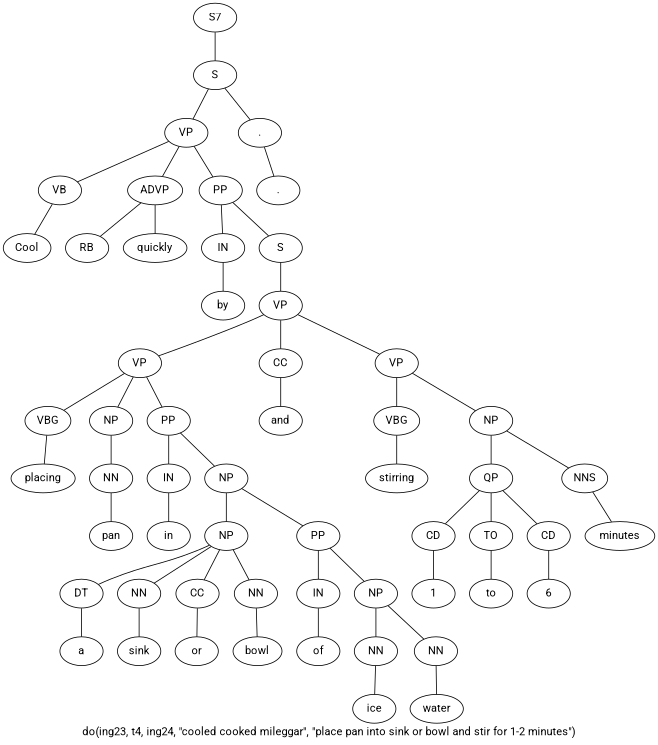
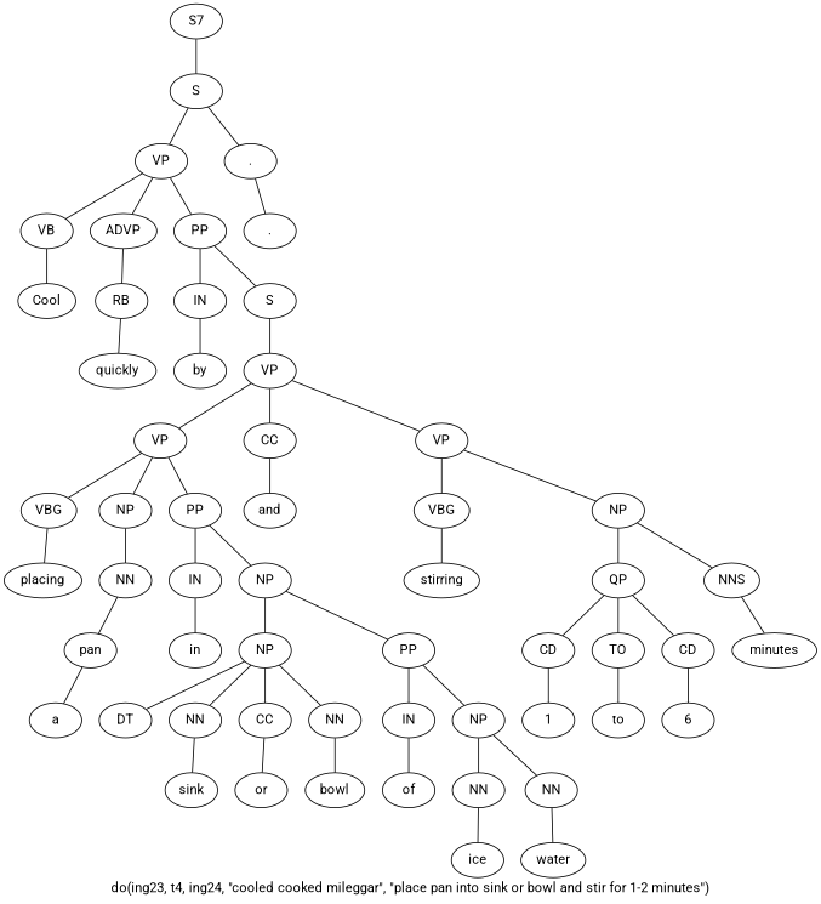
  graph {
    fontname=Roboto
    label="do(ing23, t4, ing24, \"cooled cooked mileggar\", \"place pan into sink or bowl and stir for 1-2 minutes\")"
    node [fontname=Roboto]
    edge [fontname=Roboto]
    n1 [label=S7]
    n2 [label=S]
    n3 [label=VP]
    n4 [label="."]
    n5 [label=VB]
    n6 [label=ADVP]
    n7 [label=PP]
    n8 [label="."]
    n9 [label=Cool]
    n10 [label=RB]
    n11 [label=IN]
    n12 [label=S]
    n13 [label=quickly]
    n14 [label=by]
    n15 [label=VP]
    n16 [label=VP]
    n17 [label=CC]
    n18 [label=VP]
    n19 [label=VBG]
    n20 [label=NP]
    n21 [label=PP]
    n22 [label=and]
    n23 [label=VBG]
    n24 [label=NP]
    n25 [label=placing]
    n26 [label=NN]
    n27 [label=IN]
    n28 [label=NP]
    n29 [label=pan]
    n30 [label=in]
    n31 [label=NP]
    n32 [label=PP]
    n33 [label=DT]
    n34 [label=NN]
    n35 [label=CC]
    n36 [label=NN]
    n37 [label=IN]
    n38 [label=NP]
    n39 [label=a]
    n40 [label=sink]
    n41 [label=or]
    n42 [label=bowl]
    n43 [label=of]
    n44 [label=NN]
    n45 [label=NN]
    n46 [label=ice]
    n47 [label=water]
    n48 [label=stirring]
    n49 [label=QP]
    n50 [label=NNS]
    n51 [label=CD]
    n52 [label=TO]
    n53 [label=CD]
    n54 [label=minutes]
    n55 [label=1]
    n56 [label=to]
    n57 [label=6]
    n1 -- n2
    n2 -- n3
    n2 -- n4
    n3 -- n5
    n3 -- n6
    n3 -- n7
    n4 -- n8
    n5 -- n9
    n6 -- n10
    n7 -- n11
    n7 -- n12
-   n6 -- n13
+   n10 -- n13
    n11 -- n14
    n12 -- n15
    n15 -- n16
    n15 -- n17
    n15 -- n18
    n16 -- n19
    n16 -- n20
    n16 -- n21
    n17 -- n22
    n18 -- n23
    n18 -- n24
    n19 -- n25
    n20 -- n26
    n21 -- n27
    n21 -- n28
    n23 -- n48
    n24 -- n49
    n24 -- n50
    n26 -- n29
    n27 -- n30
    n28 -- n31
    n28 -- n32
    n31 -- n33
    n31 -- n34
    n31 -- n35
    n31 -- n36
    n32 -- n37
    n32 -- n38
-   n33 -- n39
+   n29 -- n39
    n34 -- n40
    n35 -- n41
    n36 -- n42
    n37 -- n43
    n38 -- n44
    n38 -- n45
    n44 -- n46
    n45 -- n47
    n49 -- n51
    n49 -- n52
    n49 -- n53
    n50 -- n54
    n51 -- n55
    n52 -- n56
    n53 -- n57
  }
